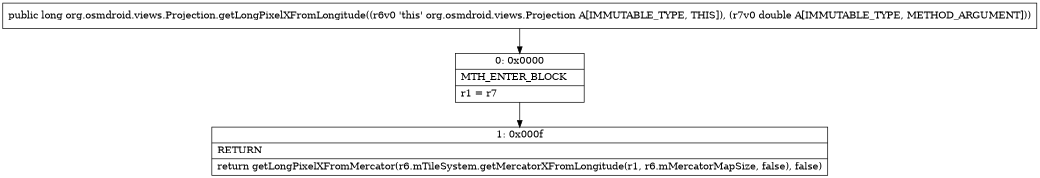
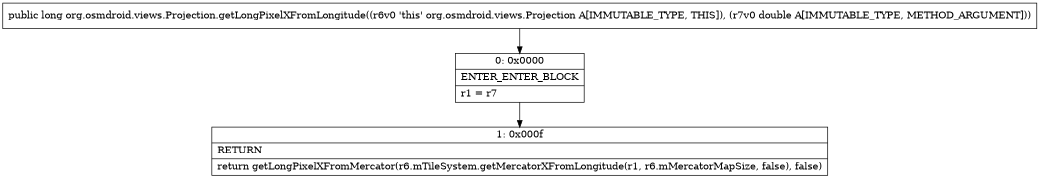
  digraph {
    node [shape=record]
-   n1 [label="{0\:\ 0x0000|MTH_ENTER_BLOCK\l|r1 = r7\l}"]
+   n1 [label="{0\:\ 0x0000|ENTER_ENTER_BLOCK\l|r1 = r7\l}"]
    n2 [label="{1\:\ 0x000f|RETURN\l|return getLongPixelXFromMercator(r6.mTileSystem.getMercatorXFromLongitude(r1, r6.mMercatorMapSize, false), false)\l}"]
    n3 [label="{public long org.osmdroid.views.Projection.getLongPixelXFromLongitude((r6v0 'this' org.osmdroid.views.Projection A[IMMUTABLE_TYPE, THIS]), (r7v0 double A[IMMUTABLE_TYPE, METHOD_ARGUMENT])) }"]
    n1 -> n2
    n3 -> n1
  }
